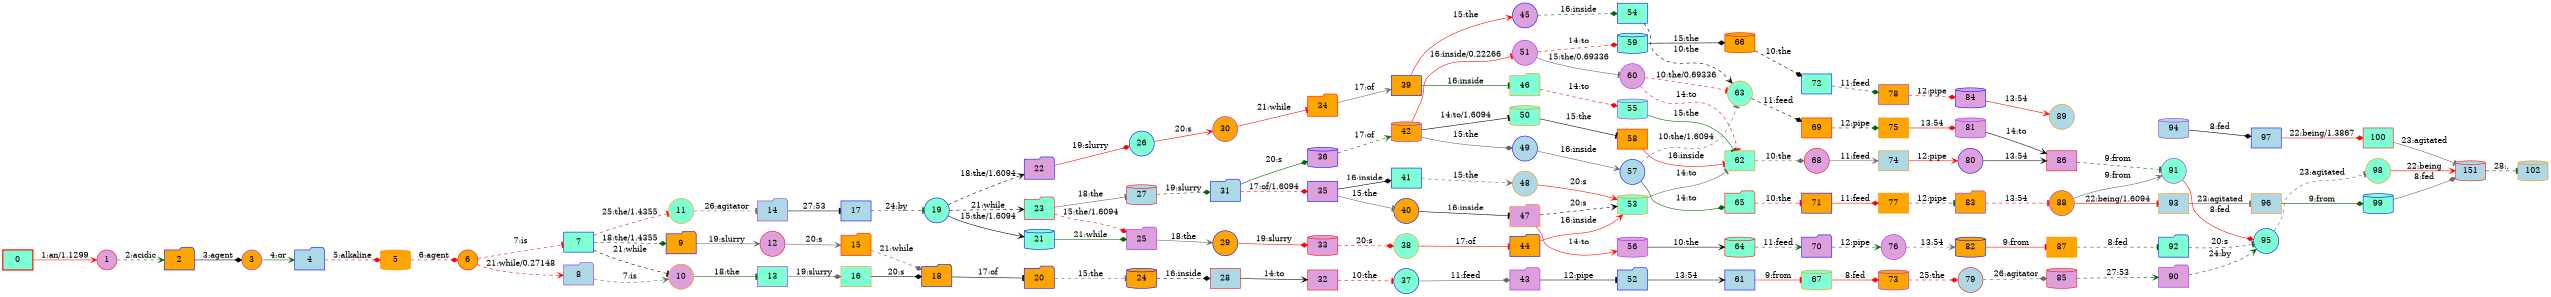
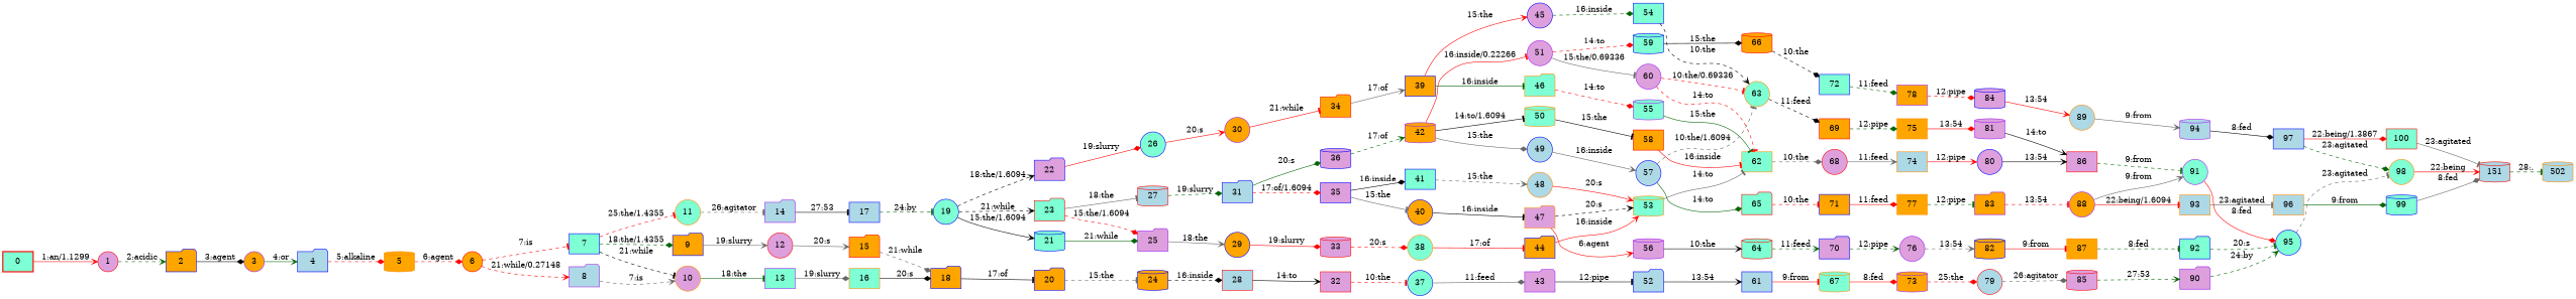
  digraph {
    nodesep=0.25
    rankdir=LR
    ranksep=0.4
    node [color=blue fillcolor=aquamarine fontsize=14 shape=circle style="solid,filled"]
    edge [arrowhead=diamond color=red fontsize=14 style=solid]
    n1 [color=red label=0 shape=box style="bold,filled"]
    n2 [color=red fillcolor=plum label=1]
    n3 [fillcolor=orange label=2 shape=folder]
    n4 [color=purple fillcolor=orange label=3]
    n5 [fillcolor=lightblue label=4 shape=folder]
    n6 [color=darkorange fillcolor=orange label=5 shape=cylinder]
    n7 [color=red fillcolor=orange label=6]
    n8 [label=7 shape=box]
    n9 [color=purple fillcolor=lightblue label=8 shape=folder]
    n10 [color=darkorange fillcolor=plum label=10]
    n11 [fillcolor=orange label=9 shape=folder]
    n12 [color=darkorange label=11]
    n13 [color=purple label=13 shape=box]
    n14 [color=red fillcolor=plum label=12]
    n15 [color=purple fillcolor=lightblue label=14 shape=folder]
    n16 [color=darkorange label=16 shape=box]
    n17 [color=red fillcolor=orange label=15 shape=folder]
    n18 [fillcolor=lightblue label=17 shape=box]
    n19 [fillcolor=orange label=18 shape=folder]
    n20 [label=19]
    n21 [fillcolor=orange label=20 shape=folder]
    n22 [color=red label=23 shape=folder]
    n23 [label=21 shape=cylinder]
    n24 [fillcolor=plum label=22 shape=folder]
    n25 [fillcolor=orange label=24 shape=cylinder]
    n26 [color=purple fillcolor=plum label=25 shape=folder]
    n27 [color=red fillcolor=lightblue label=27 shape=cylinder]
    n28 [label=26]
    n29 [color=red fillcolor=lightblue label=28 shape=box]
    n30 [fillcolor=orange label=29]
    n31 [fillcolor=lightblue label=31 shape=folder]
    n32 [color=purple fillcolor=orange label=30]
    n33 [color=red fillcolor=plum label=32 shape=box]
    n34 [color=red fillcolor=plum label=33 shape=cylinder]
    n35 [color=red fillcolor=orange label=34 shape=folder]
    n36 [fillcolor=plum label=35 shape=box]
    n37 [fillcolor=plum label=36 shape=cylinder]
    n38 [label=37]
    n39 [color=darkorange label=38]
    n40 [fillcolor=orange label=39 shape=box]
    n41 [label=41 shape=box]
    n42 [fillcolor=orange label=40]
    n43 [color=purple fillcolor=orange label=42 shape=cylinder]
    n44 [color=purple fillcolor=plum label=43 shape=folder]
    n45 [fillcolor=orange label=44 shape=folder]
    n46 [color=darkorange label=46 shape=folder]
    n47 [fillcolor=plum label=45]
    n48 [color=darkorange fillcolor=lightblue label=48]
    n49 [color=darkorange fillcolor=plum label=47 shape=folder]
    n50 [color=darkorange label=50 shape=cylinder]
    n51 [color=purple fillcolor=plum label=51]
    n52 [fillcolor=lightblue label=49]
    n53 [fillcolor=lightblue label=52 shape=folder]
    n54 [color=darkorange label=53 shape=cylinder]
    n55 [color=purple label=55 shape=cylinder]
    n56 [label=54 shape=box]
    n57 [color=purple fillcolor=plum label=56 shape=cylinder]
    n58 [color=red fillcolor=orange label=58 shape=box]
    n59 [label=59 shape=cylinder]
    n60 [color=purple fillcolor=plum label=60]
    n61 [fillcolor=lightblue label=57]
    n62 [fillcolor=lightblue label=61 shape=box]
    n63 [color=darkorange label=62 shape=box]
    n64 [color=darkorange label=63]
    n65 [color=red label=64 shape=cylinder]
    n66 [color=red fillcolor=orange label=66 shape=cylinder]
    n67 [color=red label=65 shape=folder]
    n68 [color=darkorange label=67 shape=cylinder]
    n69 [color=red fillcolor=plum label=68]
    n70 [color=red fillcolor=orange label=69 shape=box]
    n71 [fillcolor=plum label=70 shape=folder]
    n72 [fillcolor=orange label=71 shape=box]
    n73 [label=72 shape=box]
    n74 [color=purple fillcolor=orange label=73 shape=cylinder]
    n75 [color=darkorange fillcolor=lightblue label=74 shape=box]
    n76 [color=darkorange fillcolor=orange label=75 shape=box]
    n77 [color=purple fillcolor=plum label=76]
    n78 [color=darkorange fillcolor=orange label=77 shape=box]
    n79 [color=purple fillcolor=orange label=78 shape=box]
    n80 [color=red fillcolor=lightblue label=79]
    n81 [fillcolor=plum label=80]
    n82 [color=purple fillcolor=plum label=81 shape=cylinder]
    n83 [fillcolor=orange label=82 shape=cylinder]
    n84 [color=purple fillcolor=orange label=83 shape=folder]
    n85 [fillcolor=plum label=84 shape=cylinder]
    n86 [color=red fillcolor=plum label=85 shape=cylinder]
    n87 [color=red fillcolor=plum label=86 shape=box]
    n88 [color=darkorange fillcolor=orange label=87 shape=box]
    n89 [color=purple fillcolor=orange label=88]
    n90 [color=darkorange fillcolor=lightblue label=89]
    n91 [color=purple fillcolor=plum label=90 shape=folder]
    n92 [color=purple label=91]
    n93 [label=92 shape=folder]
    n94 [color=darkorange fillcolor=lightblue label=93 shape=box]
    n95 [color=purple fillcolor=lightblue label=94 shape=cylinder]
    n96 [label=95]
    n97 [color=darkorange fillcolor=lightblue label=96 shape=box]
    n98 [fillcolor=lightblue label=97 shape=box]
    n99 [color=darkorange label=98]
    n100 [label=99 shape=cylinder]
    n101 [color=red label=100 shape=box]
    n102 [color=red fillcolor=lightblue label=151 shape=cylinder]
-   n103 [color=darkorange fillcolor=lightblue label=102 shape=cylinder]
+   n103 [color=darkorange fillcolor=lightblue label=502 shape=cylinder]
    n1 -> n2 [arrowhead=vee label="1:an/1.1299"]
    n2 -> n3 [arrowhead=vee color=darkgreen label="2:acidic" style=dashed]
    n3 -> n4 [color=black label="3:agent"]
    n4 -> n5 [arrowhead=vee color=darkgreen label="4:or"]
    n5 -> n6 [label="5:alkaline" style=dashed]
    n6 -> n7 [label="6:agent" style=dashed]
    n7 -> n8 [arrowhead=tee label="7:is" style=dashed]
    n7 -> n9 [arrowhead=vee label="21:while/0.27148" style=dashed]
    n8 -> n10 [arrowhead=tee color=black label="21:while" style=dashed]
    n8 -> n11 [color=darkgreen label="18:the/1.4355" style=dashed]
    n8 -> n12 [arrowhead=tee label="25:the/1.4355" style=dashed]
    n9 -> n10 [arrowhead=vee color=gray40 label="7:is" style=dashed]
    n10 -> n13 [arrowhead=tee color=darkgreen label="18:the"]
    n11 -> n14 [arrowhead=vee color=gray40 label="19:slurry"]
    n12 -> n15 [arrowhead=tee color=gray40 label="26:agitator" style=dashed]
    n13 -> n16 [color=gray40 label="19:slurry"]
    n14 -> n17 [arrowhead=vee color=gray40 label="20:s"]
    n15 -> n18 [arrowhead=tee color=black label="27:53"]
    n16 -> n19 [color=black label="20:s"]
    n17 -> n19 [color=gray40 label="21:while" style=dashed]
    n18 -> n20 [arrowhead=tee color=darkgreen label="24:by" style=dashed]
    n19 -> n21 [arrowhead=tee color=black label="17:of"]
    n20 -> n22 [arrowhead=vee color=black label="21:while" style=dashed]
    n20 -> n23 [arrowhead=vee color=black label="15:the/1.6094"]
    n20 -> n24 [arrowhead=vee color=black label="18:the/1.6094" style=dashed]
    n21 -> n25 [arrowhead=tee color=gray40 label="15:the" style=dashed]
    n22 -> n26 [label="15:the/1.6094" style=dashed]
    n22 -> n27 [arrowhead=tee color=gray40 label="18:the"]
    n23 -> n26 [color=darkgreen label="21:while"]
    n24 -> n28 [label="19:slurry"]
    n25 -> n29 [color=black label="16:inside" style=dashed]
    n26 -> n30 [arrowhead=vee color=gray40 label="18:the"]
    n27 -> n31 [color=darkgreen label="19:slurry" style=dashed]
    n28 -> n32 [arrowhead=vee label="20:s"]
    n29 -> n33 [arrowhead=vee color=black label="14:to"]
    n30 -> n34 [label="19:slurry"]
    n31 -> n36 [label="17:of/1.6094" style=dashed]
    n31 -> n37 [color=darkgreen label="20:s"]
    n32 -> n35 [arrowhead=tee label="21:while"]
    n33 -> n38 [arrowhead=tee label="10:the" style=dashed]
    n34 -> n39 [label="20:s" style=dashed]
    n35 -> n40 [arrowhead=vee color=gray40 label="17:of"]
    n36 -> n41 [color=black label="16:inside"]
    n36 -> n42 [arrowhead=tee color=gray40 label="15:the"]
    n37 -> n43 [arrowhead=vee color=darkgreen label="17:of" style=dashed]
    n38 -> n44 [color=gray40 label="11:feed"]
    n39 -> n45 [arrowhead=tee label="17:of"]
    n40 -> n46 [arrowhead=tee color=darkgreen label="16:inside"]
    n40 -> n47 [arrowhead=vee label="15:the"]
    n41 -> n48 [arrowhead=vee color=gray40 label="15:the" style=dashed]
    n42 -> n49 [arrowhead=tee color=black label="16:inside"]
    n43 -> n50 [arrowhead=tee color=black label="14:to/1.6094"]
    n43 -> n51 [arrowhead=tee label="16:inside/0.22266"]
    n43 -> n52 [color=gray40 label="15:the"]
    n44 -> n53 [arrowhead=tee color=black label="12:pipe"]
    n45 -> n54 [arrowhead=vee label="16:inside"]
    n46 -> n55 [label="14:to" style=dashed]
    n47 -> n56 [color=darkgreen label="16:inside" style=dashed]
    n48 -> n54 [arrowhead=vee label="20:s"]
    n49 -> n54 [arrowhead=vee color=black label="20:s" style=dashed]
-   n49 -> n57 [arrowhead=vee label="14:to"]
+   n49 -> n57 [arrowhead=vee label="6:agent"]
    n50 -> n58 [arrowhead=tee color=black label="15:the"]
    n51 -> n59 [label="14:to" style=dashed]
    n51 -> n60 [arrowhead=tee color=gray40 label="15:the/0.69336"]
    n52 -> n61 [arrowhead=vee color=gray40 label="16:inside"]
    n53 -> n62 [arrowhead=vee color=black label="13:54"]
    n54 -> n63 [arrowhead=tee color=gray40 label="14:to"]
    n55 -> n63 [arrowhead=tee color=darkgreen label="15:the"]
    n56 -> n64 [arrowhead=vee color=black label="10:the" style=dashed]
    n57 -> n65 [arrowhead=vee color=black label="10:the"]
    n58 -> n63 [arrowhead=tee label="16:inside"]
    n59 -> n66 [color=black label="15:the"]
    n60 -> n63 [arrowhead=tee label="14:to" style=dashed]
    n60 -> n64 [arrowhead=tee label="10:the/0.69336" style=dashed]
    n61 -> n64 [arrowhead=tee color=gray40 label="10:the/1.6094" style=dashed]
    n61 -> n67 [color=darkgreen label="14:to"]
    n62 -> n68 [arrowhead=tee label="9:from"]
    n63 -> n69 [color=gray40 label="10:the" style=dashed]
    n64 -> n70 [color=black label="11:feed" style=dashed]
    n65 -> n71 [arrowhead=vee color=darkgreen label="11:feed" style=dashed]
    n66 -> n73 [color=black label="10:the" style=dashed]
    n67 -> n72 [arrowhead=tee label="10:the" style=dashed]
    n68 -> n74 [label="8:fed"]
    n69 -> n75 [arrowhead=vee color=gray40 label="11:feed"]
    n70 -> n76 [color=darkgreen label="12:pipe" style=dashed]
    n71 -> n77 [arrowhead=vee color=darkgreen label="12:pipe" style=dashed]
    n72 -> n78 [label="11:feed"]
    n73 -> n79 [color=darkgreen label="11:feed" style=dashed]
    n74 -> n80 [label="25:the" style=dashed]
    n75 -> n81 [arrowhead=vee label="12:pipe"]
    n76 -> n82 [label="13:54"]
    n77 -> n83 [arrowhead=vee color=gray40 label="13:54" style=dashed]
    n78 -> n84 [arrowhead=tee color=darkgreen label="12:pipe" style=dashed]
    n79 -> n85 [label="12:pipe" style=dashed]
    n80 -> n86 [color=gray40 label="26:agitator" style=dashed]
    n81 -> n87 [arrowhead=vee color=black label="13:54"]
    n82 -> n87 [arrowhead=vee color=black label="14:to"]
    n83 -> n88 [arrowhead=tee label="9:from"]
    n84 -> n89 [arrowhead=tee label="13:54" style=dashed]
    n85 -> n90 [arrowhead=vee label="13:54"]
    n86 -> n91 [arrowhead=vee color=darkgreen label="27:53" style=dashed]
    n87 -> n92 [arrowhead=tee color=darkgreen label="9:from" style=dashed]
    n88 -> n93 [arrowhead=tee color=darkgreen label="8:fed" style=dashed]
    n89 -> n92 [arrowhead=vee color=gray40 label="9:from"]
    n89 -> n94 [arrowhead=tee label="22:being/1.6094"]
+   n90 -> n95 [arrowhead=vee color=gray40 label="9:from"]
    n91 -> n96 [arrowhead=vee color=darkgreen label="24:by" style=dashed]
    n92 -> n96 [label="8:fed"]
    n93 -> n96 [arrowhead=tee color=darkgreen label="20:s" style=dashed]
    n94 -> n97 [arrowhead=tee color=gray40 label="23:agitated"]
    n95 -> n98 [color=black label="8:fed"]
    n96 -> n99 [arrowhead=tee color=gray40 label="23:agitated" style=dashed]
    n97 -> n100 [color=darkgreen label="9:from"]
+   n98 -> n99 [color=darkgreen label="23:agitated" style=dashed]
    n98 -> n101 [label="22:being/1.3867"]
    n99 -> n102 [arrowhead=vee label="22:being"]
    n100 -> n102 [color=gray40 label="8:fed"]
    n101 -> n102 [arrowhead=tee color=gray40 label="23:agitated"]
    n102 -> n103 [arrowhead=tee color=darkgreen label="28:." style=dashed]
  }
